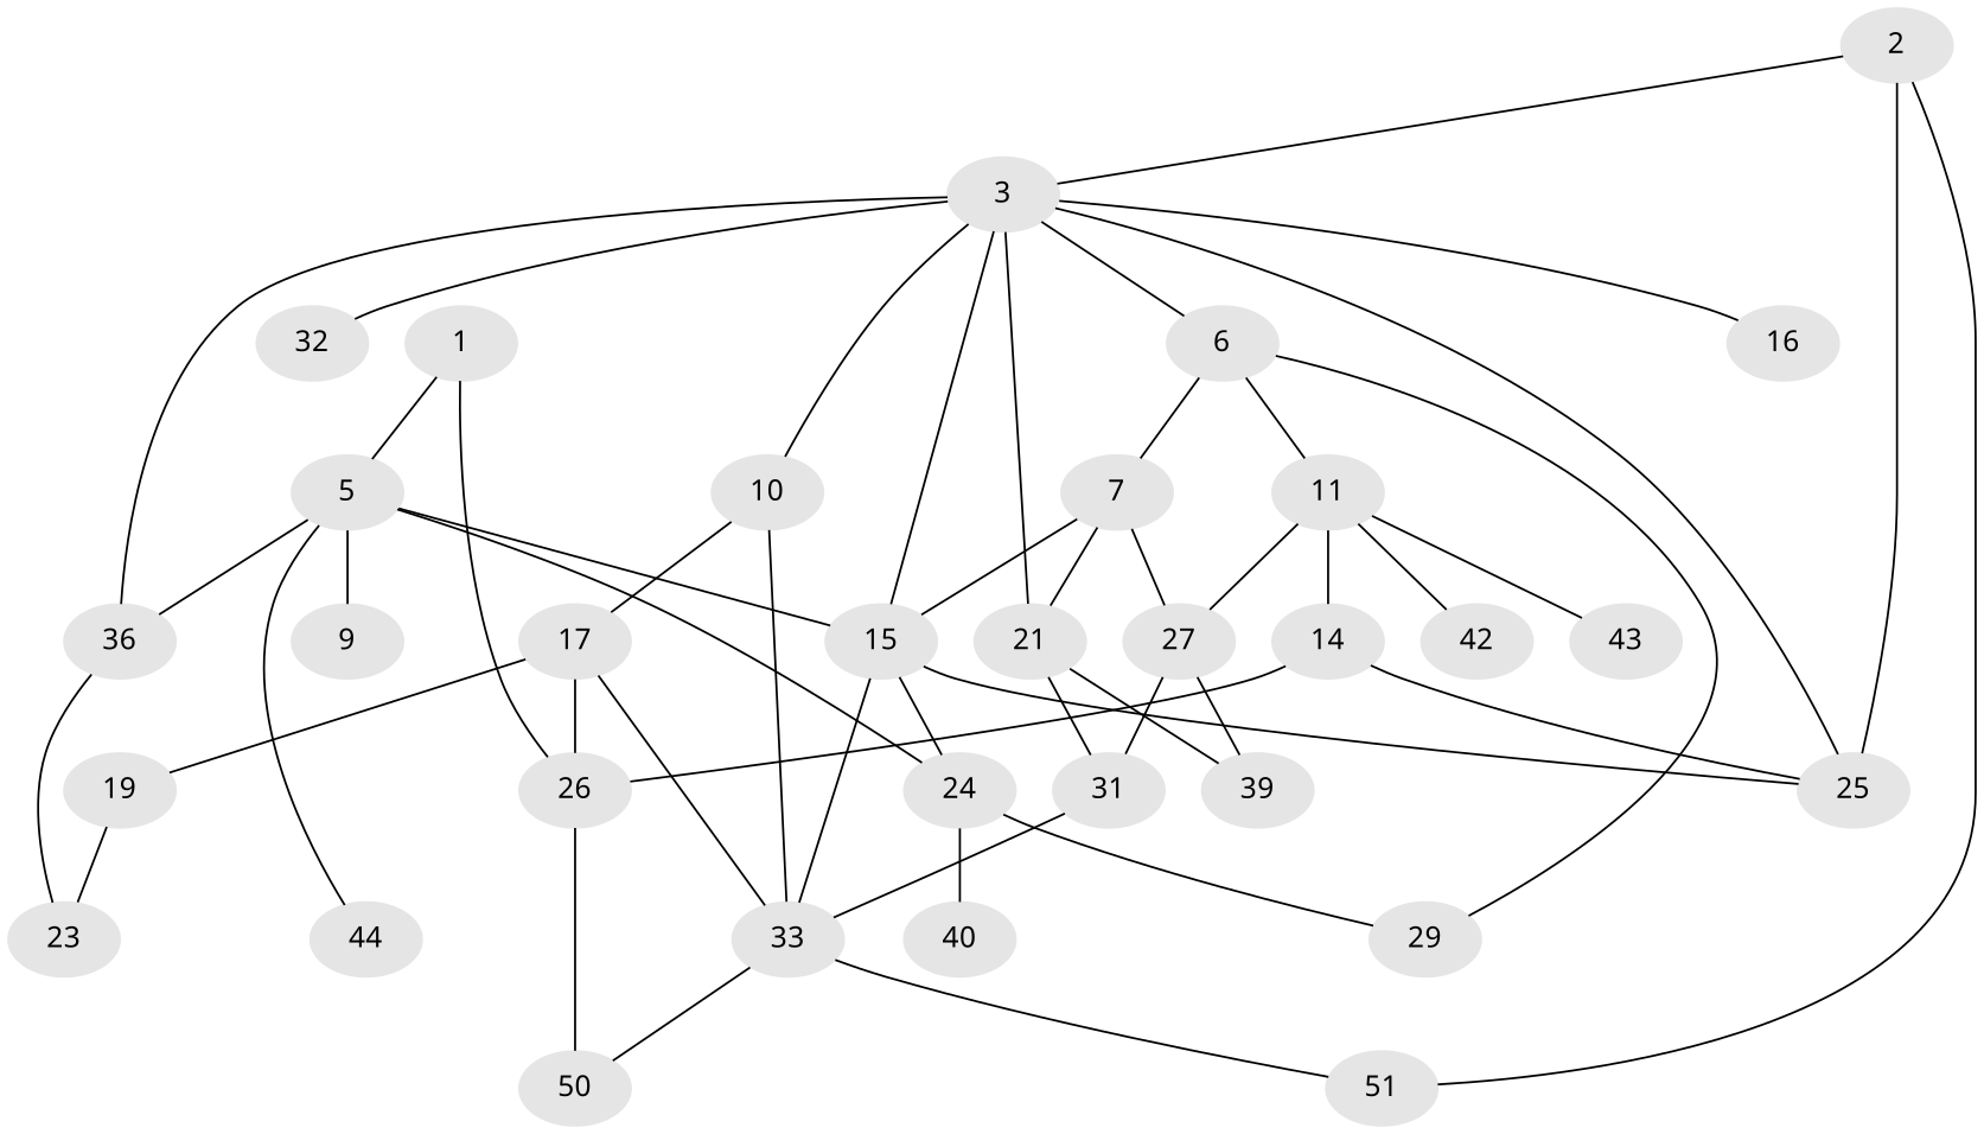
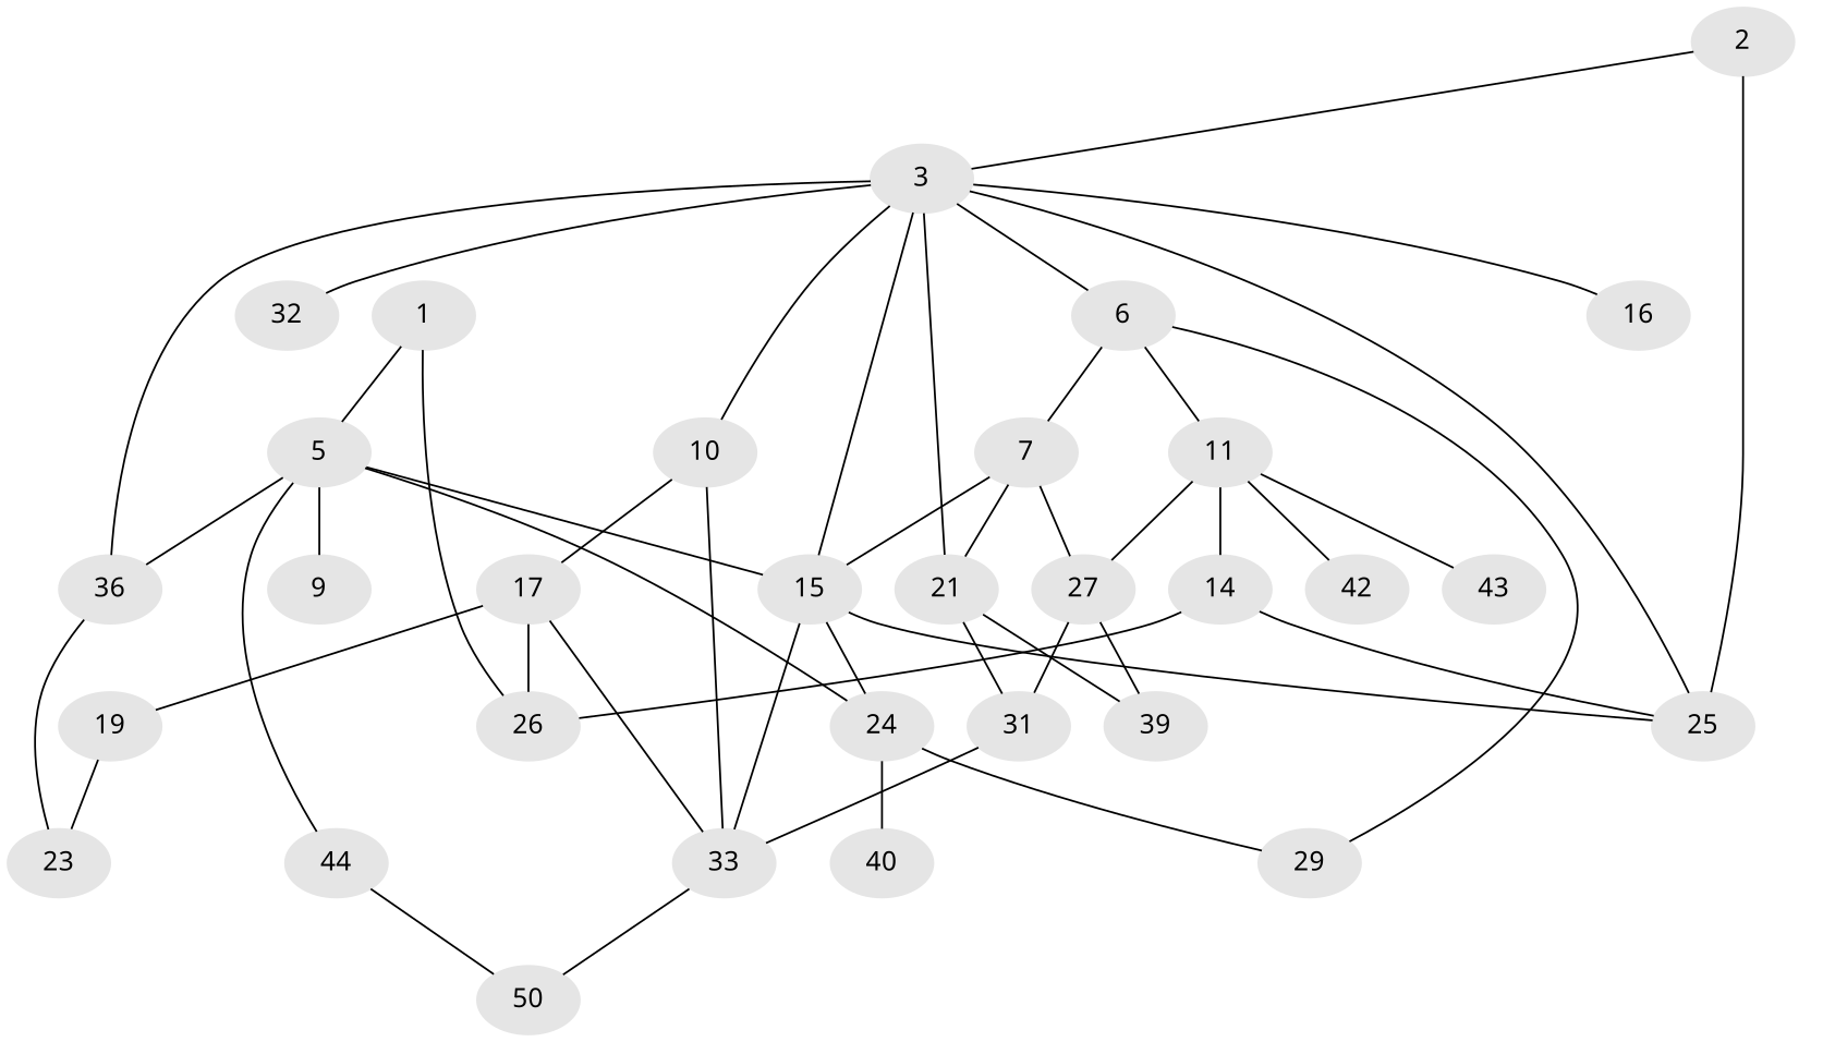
  graph {
    fontname="Noto Sans"
    node [color=gray90 fontname="Noto Sans" style=filled]
    edge [fontname="Noto Sans"]
    1 [super="+4"]
    5 [super="+13"]
    26 [super="+30"]
    2 [super="+12"]
    3 [super="+8"]
    25 [super="+40"]
-   51 [super="+52"]
    15 [super="+38"]
    36
    9
    24 [super="+37"]
    44
    50
    6 [super="+48"]
    10
    16
    21 [super="+28"]
    32
    7 [super="+22"]
    11 [super="+20"]
    29 [super="+45"]
    17 [super="+18"]
    33 [super="+34"]
    31
    n25 [label=39]
    23 [super="+35"]
    n27 [label=40]
    27 [super="+46"]
    14 [super="+41"]
    42
    43
    19 [super="+39"]
    1 -- 5
    1 -- 26
    5 -- 15
    5 -- 36
    5 -- 9
    5 -- 24
    5 -- 44
-   26 -- 50
+   44 -- 50
    2 -- 3
    2 -- 25
-   2 -- 51
    3 -- 25
    3 -- 15
    3 -- 36
    3 -- 6
    3 -- 10
    3 -- 16
    3 -- 21
    3 -- 32
    15 -- 25
    15 -- 24
    15 -- 33
    36 -- 23
    24 -- 29
    24 -- n27
    6 -- 7
    6 -- 11
    6 -- 29
    10 -- 17
    10 -- 33
    21 -- 31
    21 -- n25
    7 -- 15
    7 -- 21 [weight=2]
    7 -- 27
    11 -- 27
    11 -- 14
    11 -- 42
    11 -- 43
    17 -- 26
    17 -- 33
    17 -- 19
-   33 -- 51
    33 -- 50
    31 -- 33
    27 -- 31
    27 -- n25
    14 -- 26
    14 -- 25
    19 -- 23
  }
